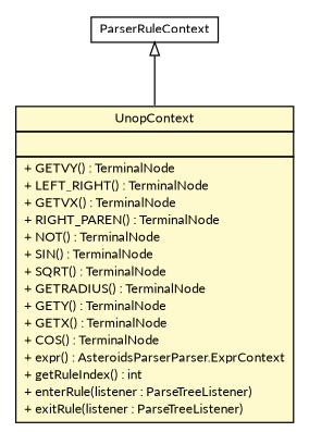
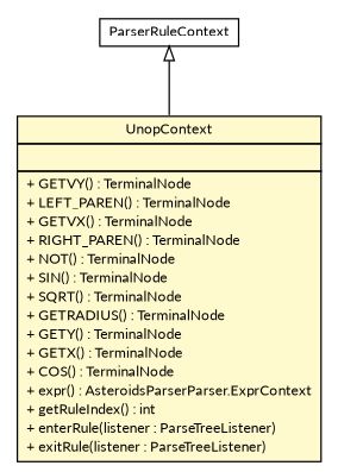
  digraph {
    nodesep=0.25
    ranksep=0.5
    fontname=Lato
    node [fontcolor=black fontname=Lato fontsize=10.0 shape=plaintext]
-   n1 [label=<<table title="model.programs.parsing.AsteroidsParserParser.UnopContext" border="0" cellborder="1" cellspacing="0" cellpadding="2" port="p" bgcolor="lemonChiffon" href="./AsteroidsParserParser.UnopContext.html"> 		<tr><td><table border="0" cellspacing="0" cellpadding="1"> <tr><td align="center" balign="center"> UnopContext </td></tr> 		</table></td></tr> 		<tr><td><table border="0" cellspacing="0" cellpadding="1"> <tr><td align="left" balign="left">  </td></tr> 		</table></td></tr> 		<tr><td><table border="0" cellspacing="0" cellpadding="1"> <tr><td align="left" balign="left"> + GETVY() : TerminalNode </td></tr> <tr><td align="left" balign="left"> + LEFT_RIGHT() : TerminalNode </td></tr> <tr><td align="left" balign="left"> + GETVX() : TerminalNode </td></tr> <tr><td align="left" balign="left"> + RIGHT_PAREN() : TerminalNode </td></tr> <tr><td align="left" balign="left"> + NOT() : TerminalNode </td></tr> <tr><td align="left" balign="left"> + SIN() : TerminalNode </td></tr> <tr><td align="left" balign="left"> + SQRT() : TerminalNode </td></tr> <tr><td align="left" balign="left"> + GETRADIUS() : TerminalNode </td></tr> <tr><td align="left" balign="left"> + GETY() : TerminalNode </td></tr> <tr><td align="left" balign="left"> + GETX() : TerminalNode </td></tr> <tr><td align="left" balign="left"> + COS() : TerminalNode </td></tr> <tr><td align="left" balign="left"> + expr() : AsteroidsParserParser.ExprContext </td></tr> <tr><td align="left" balign="left"> + getRuleIndex() : int </td></tr> <tr><td align="left" balign="left"> + enterRule(listener : ParseTreeListener) </td></tr> <tr><td align="left" balign="left"> + exitRule(listener : ParseTreeListener) </td></tr> 		</table></td></tr> 		</table>>]
+   n1 [label=<<table title="model.programs.parsing.AsteroidsParserParser.UnopContext" border="0" cellborder="1" cellspacing="0" cellpadding="2" port="p" bgcolor="lemonChiffon" href="./AsteroidsParserParser.UnopContext.html"> 		<tr><td><table border="0" cellspacing="0" cellpadding="1"> <tr><td align="center" balign="center"> UnopContext </td></tr> 		</table></td></tr> 		<tr><td><table border="0" cellspacing="0" cellpadding="1"> <tr><td align="left" balign="left">  </td></tr> 		</table></td></tr> 		<tr><td><table border="0" cellspacing="0" cellpadding="1"> <tr><td align="left" balign="left"> + GETVY() : TerminalNode </td></tr> <tr><td align="left" balign="left"> + LEFT_PAREN() : TerminalNode </td></tr> <tr><td align="left" balign="left"> + GETVX() : TerminalNode </td></tr> <tr><td align="left" balign="left"> + RIGHT_PAREN() : TerminalNode </td></tr> <tr><td align="left" balign="left"> + NOT() : TerminalNode </td></tr> <tr><td align="left" balign="left"> + SIN() : TerminalNode </td></tr> <tr><td align="left" balign="left"> + SQRT() : TerminalNode </td></tr> <tr><td align="left" balign="left"> + GETRADIUS() : TerminalNode </td></tr> <tr><td align="left" balign="left"> + GETY() : TerminalNode </td></tr> <tr><td align="left" balign="left"> + GETX() : TerminalNode </td></tr> <tr><td align="left" balign="left"> + COS() : TerminalNode </td></tr> <tr><td align="left" balign="left"> + expr() : AsteroidsParserParser.ExprContext </td></tr> <tr><td align="left" balign="left"> + getRuleIndex() : int </td></tr> <tr><td align="left" balign="left"> + enterRule(listener : ParseTreeListener) </td></tr> <tr><td align="left" balign="left"> + exitRule(listener : ParseTreeListener) </td></tr> 		</table></td></tr> 		</table>>]
    n2 [label=<<table title="ParserRuleContext" border="0" cellborder="1" cellspacing="0" cellpadding="2" port="p" href="http://java.sun.com/j2se/1.4.2/docs/api//ParserRuleContext.html"> 		<tr><td><table border="0" cellspacing="0" cellpadding="1"> <tr><td align="center" balign="center"> ParserRuleContext </td></tr> 		</table></td></tr> 		</table>>]
    n2 -> n1 [arrowtail=empty dir=back fontname=Lato fontsize=10 headport=p labelfontname=Helvetica labelfontsize=10 tailport=p]
  }
